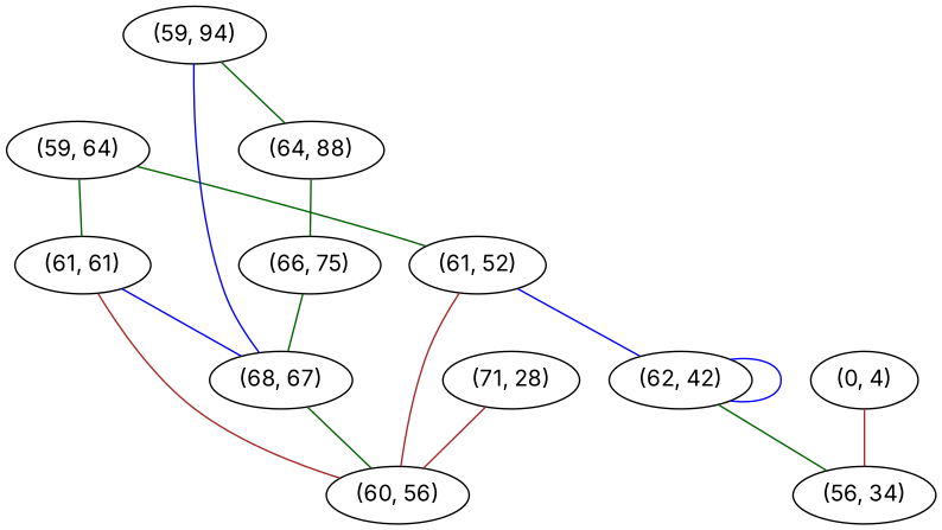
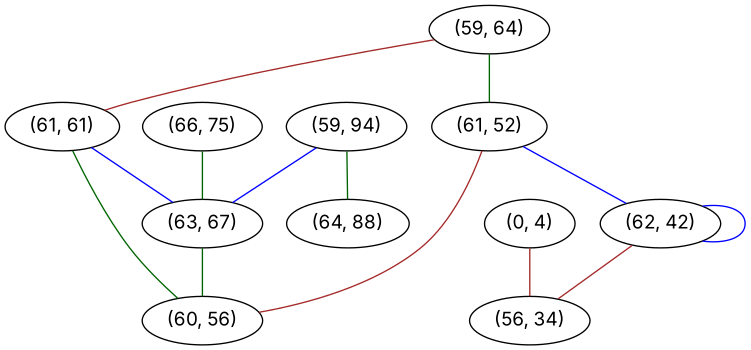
  graph {
    fontname=Inter
    node [fontname=Inter]
    edge [color=darkgreen fontname=Inter weight=1]
    "(59, 64)"
    "(61, 61)"
    "(61, 52)"
-   "(68, 67)"
+   "(68, 67)" [label="(63, 67)"]
    "(60, 56)"
    "(62, 42)"
    n7 [label="(0, 4)"]
    "(56, 34)"
    "(59, 94)"
    "(64, 88)"
    "(66, 75)"
-   "(71, 28)"
-   "(59, 64)" -- "(61, 61)"
+   "(59, 64)" -- "(61, 61)" [color=brown]
    "(59, 64)" -- "(61, 52)" [weight=3]
    "(61, 61)" -- "(68, 67)" [color=blue]
-   "(61, 61)" -- "(60, 56)" [color=brown]
+   "(61, 61)" -- "(60, 56)"
    "(61, 52)" -- "(60, 56)" [color=brown weight=3]
    "(61, 52)" -- "(62, 42)" [color=blue]
    "(68, 67)" -- "(60, 56)" [weight=3]
    "(62, 42)" -- "(62, 42)" [color=blue weight=2]
-   "(62, 42)" -- "(56, 34)"
+   "(62, 42)" -- "(56, 34)" [color=brown]
    n7 -- "(56, 34)" [color=brown weight=4]
    "(59, 94)" -- "(68, 67)" [color=blue weight=3]
    "(59, 94)" -- "(64, 88)"
-   "(64, 88)" -- "(66, 75)"
    "(66, 75)" -- "(68, 67)" [weight=3]
-   "(71, 28)" -- "(60, 56)" [color=brown weight=3]
  }
